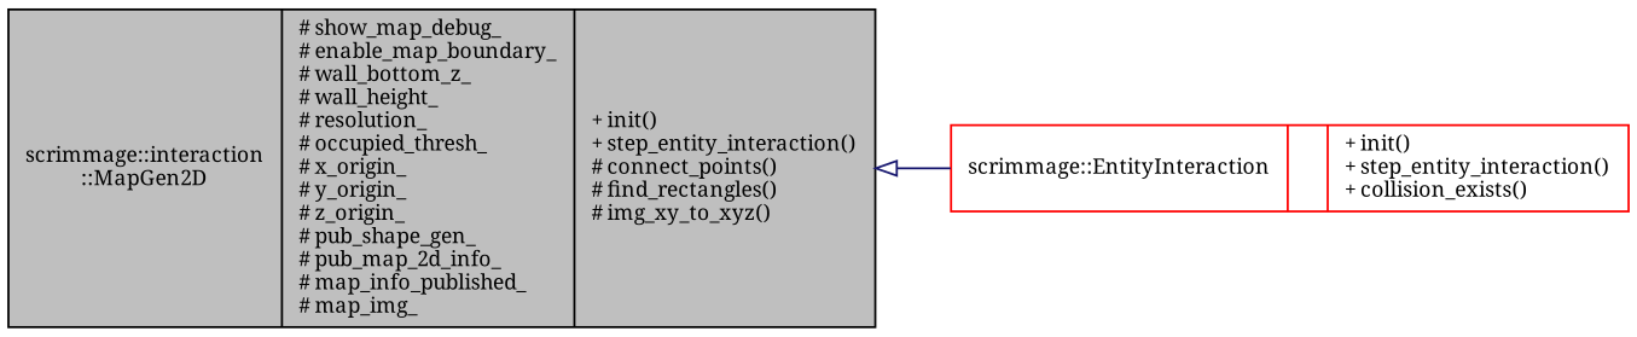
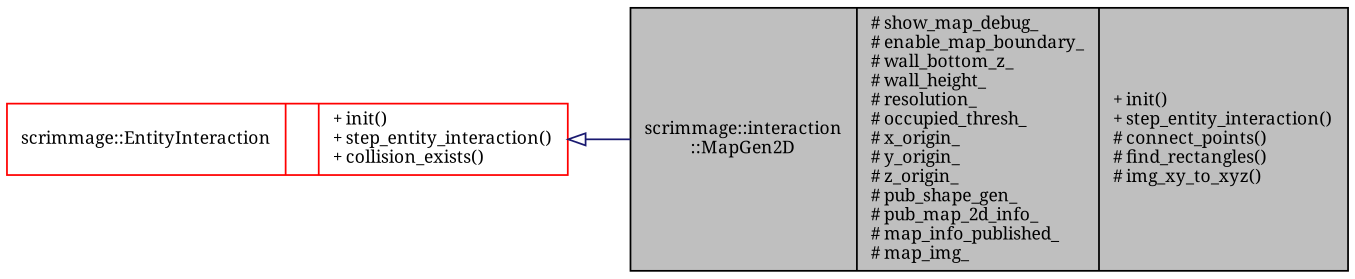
  digraph {
    rankdir=LR
    fontname="Noto Serif"
    node [fontname="Noto Serif" fontsize=10 shape=record style=filled]
    n1 [color=black fillcolor=grey75 fontcolor=black height=0.2 label="{scrimmage::interaction\l::MapGen2D\n|# show_map_debug_\l# enable_map_boundary_\l# wall_bottom_z_\l# wall_height_\l# resolution_\l# occupied_thresh_\l# x_origin_\l# y_origin_\l# z_origin_\l# pub_shape_gen_\l# pub_map_2d_info_\l# map_info_published_\l# map_img_\l|+ init()\l+ step_entity_interaction()\l# connect_points()\l# find_rectangles()\l# img_xy_to_xyz()\l}" width=0.4]
    n2 [color=red fillcolor=white height=0.2 label="{scrimmage::EntityInteraction\n||+ init()\l+ step_entity_interaction()\l+ collision_exists()\l}" width=0.4]
-   n1 -> n2 [arrowtail=onormal color=midnightblue dir=back fontname="Noto Serif" fontsize=10 labelfontname=Helvetica labelfontsize=10 style=solid]
+   n2 -> n1 [arrowtail=onormal color=midnightblue dir=back fontname="Noto Serif" fontsize=10 labelfontname=Helvetica labelfontsize=10 style=solid]
  }
